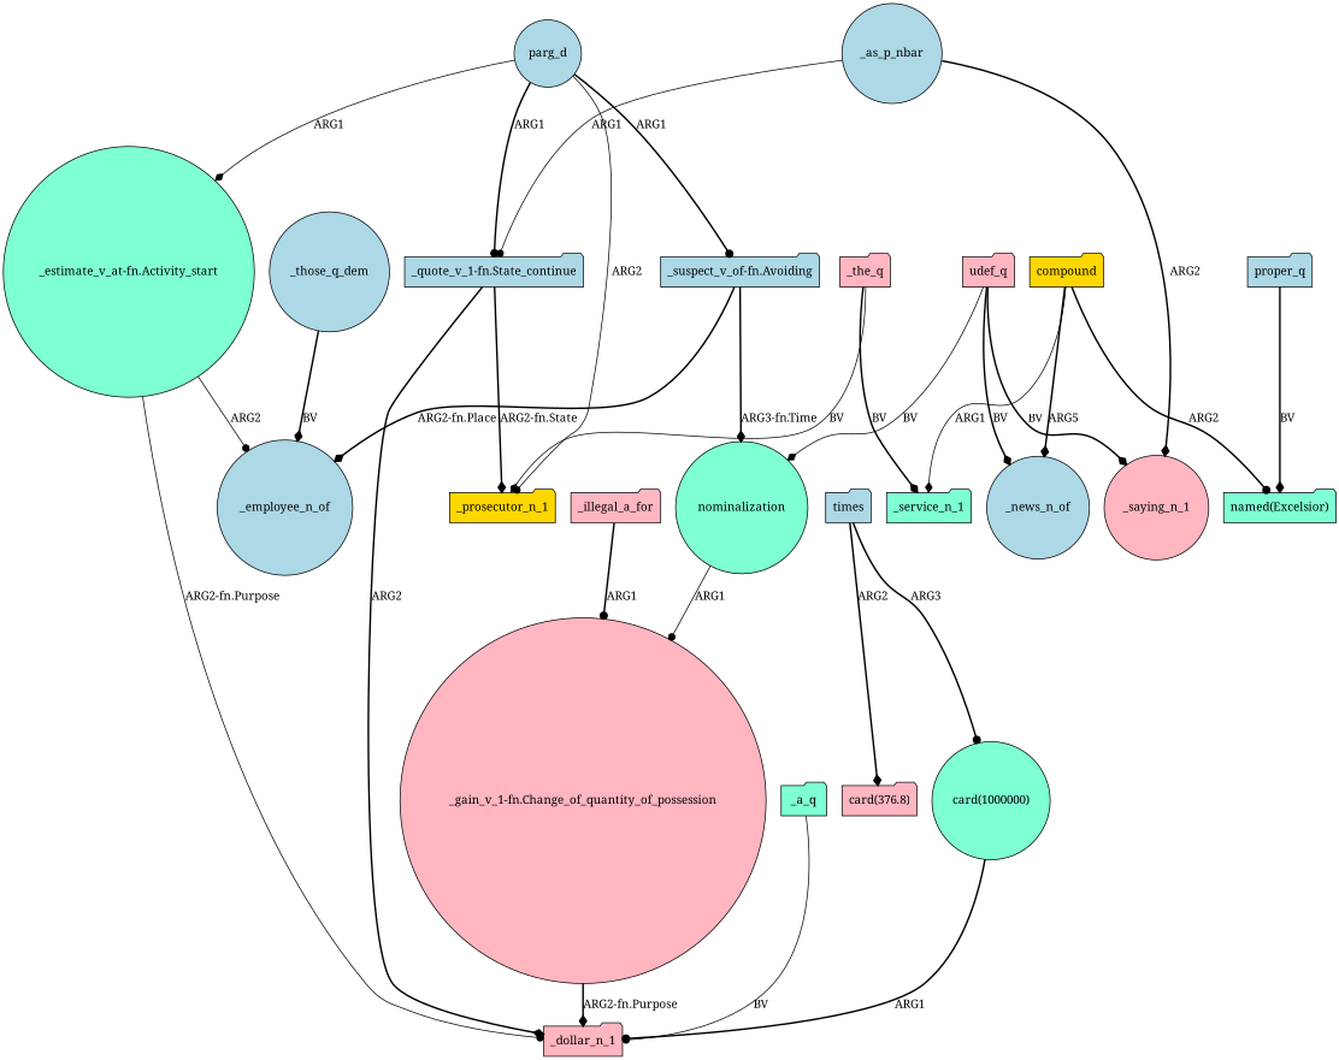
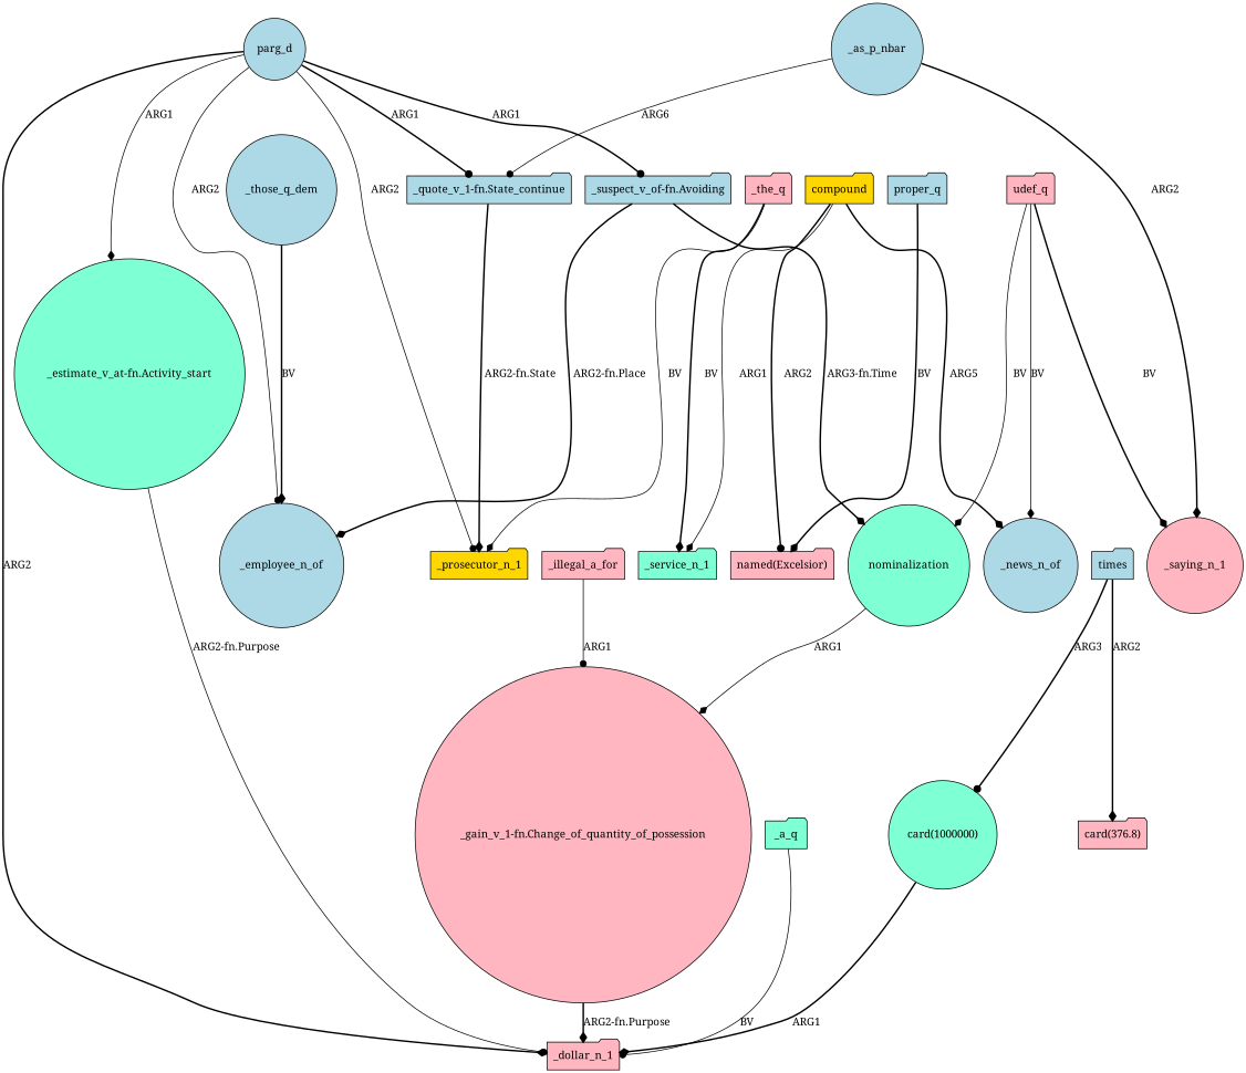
  digraph {
    fontname="Noto Serif"
    node [fillcolor=lightblue fontname="Noto Serif" shape=folder style=filled]
    edge [arrowhead=diamond fontname="Noto Serif" style=bold]
    nominalization [fillcolor=aquamarine shape=circle]
    "_suspect_v_of-fn.Avoiding"
    _employee_n_of [shape=circle]
    "_gain_v_1-fn.Change_of_quantity_of_possession" [fillcolor=lightpink shape=circle]
    _dollar_n_1 [fillcolor=lightpink]
    parg_d [shape=circle]
    "_quote_v_1-fn.State_continue"
    _prosecutor_n_1 [fillcolor=gold]
    "_estimate_v_at-fn.Activity_start" [fillcolor=aquamarine shape=circle]
    udef_q [fillcolor=lightpink]
    _news_n_of [shape=circle]
    _saying_n_1 [fillcolor=lightpink shape=circle]
-   "named(Excelsior)" [fillcolor=aquamarine]
+   "named(Excelsior)" [fillcolor=lightpink]
    proper_q
    _a_q [fillcolor=aquamarine]
    _service_n_1 [fillcolor=aquamarine]
    _those_q_dem [shape=circle]
    "card(1000000)" [fillcolor=aquamarine shape=circle]
    times
    "card(376.8)" [fillcolor=lightpink]
    _as_p_nbar [shape=circle]
    _the_q [fillcolor=lightpink]
    _illegal_a_for [fillcolor=lightpink]
    compound [fillcolor=gold]
-   nominalization -> "_gain_v_1-fn.Change_of_quantity_of_possession" [arrowhead=dot label=ARG1 style=solid]
+   nominalization -> "_gain_v_1-fn.Change_of_quantity_of_possession" [label=ARG1 style=solid]
    "_suspect_v_of-fn.Avoiding" -> nominalization [label="ARG3-fn.Time"]
    "_suspect_v_of-fn.Avoiding" -> _employee_n_of [label="ARG2-fn.Place"]
    "_gain_v_1-fn.Change_of_quantity_of_possession" -> _dollar_n_1 [label="ARG2-fn.Purpose"]
    parg_d -> "_suspect_v_of-fn.Avoiding" [arrowhead=dot label=ARG1]
-   "_estimate_v_at-fn.Activity_start" -> _employee_n_of [arrowhead=dot label=ARG2 style=solid]
-   "_quote_v_1-fn.State_continue" -> _dollar_n_1 [label=ARG2]
+   parg_d -> _employee_n_of [arrowhead=dot label=ARG2 style=solid]
+   parg_d -> _dollar_n_1 [label=ARG2]
    parg_d -> "_quote_v_1-fn.State_continue" [arrowhead=dot label=ARG1]
    parg_d -> _prosecutor_n_1 [arrowhead=dot label=ARG2 style=solid]
    parg_d -> "_estimate_v_at-fn.Activity_start" [label=ARG1 style=solid]
    "_quote_v_1-fn.State_continue" -> _prosecutor_n_1 [label="ARG2-fn.State"]
    "_estimate_v_at-fn.Activity_start" -> _dollar_n_1 [arrowhead=dot label="ARG2-fn.Purpose" style=solid]
    udef_q -> nominalization [label=BV style=solid]
-   udef_q -> _news_n_of [label=BV]
+   udef_q -> _news_n_of [label=BV style=solid]
    udef_q -> _saying_n_1 [label=BV]
    proper_q -> "named(Excelsior)" [label=BV]
    _a_q -> _dollar_n_1 [arrowhead=dot label=BV style=solid]
    _those_q_dem -> _employee_n_of [label=BV]
-   "card(1000000)" -> _dollar_n_1 [arrowhead=dot label=ARG1]
+   "card(1000000)" -> _dollar_n_1 [label=ARG1]
    times -> "card(1000000)" [arrowhead=dot label=ARG3]
    times -> "card(376.8)" [label=ARG2]
-   _as_p_nbar -> "_quote_v_1-fn.State_continue" [arrowhead=dot label=ARG1 style=solid]
+   _as_p_nbar -> "_quote_v_1-fn.State_continue" [arrowhead=dot label=ARG6 style=solid]
    _as_p_nbar -> _saying_n_1 [label=ARG2]
    _the_q -> _prosecutor_n_1 [label=BV style=solid]
    _the_q -> _service_n_1 [label=BV]
-   _illegal_a_for -> "_gain_v_1-fn.Change_of_quantity_of_possession" [arrowhead=dot label=ARG1]
+   _illegal_a_for -> "_gain_v_1-fn.Change_of_quantity_of_possession" [arrowhead=dot label=ARG1 style=solid]
    compound -> _news_n_of [label=ARG5]
    compound -> "named(Excelsior)" [arrowhead=dot label=ARG2]
    compound -> _service_n_1 [label=ARG1 style=solid]
  }
